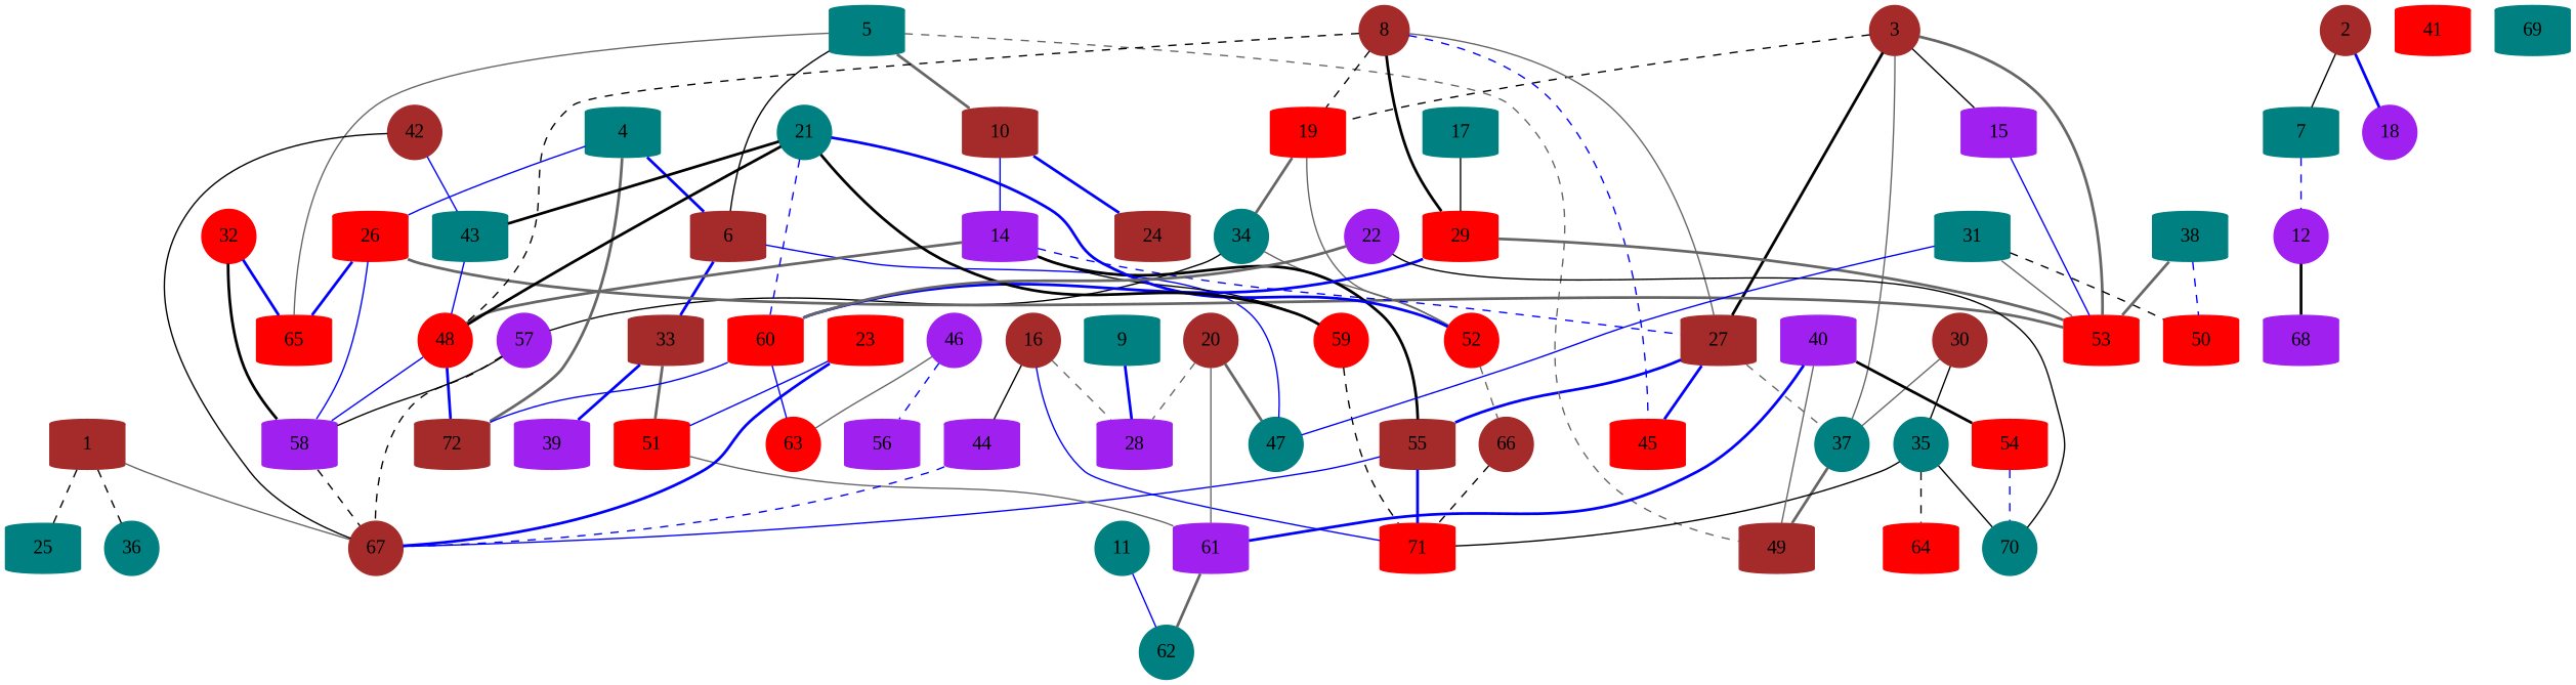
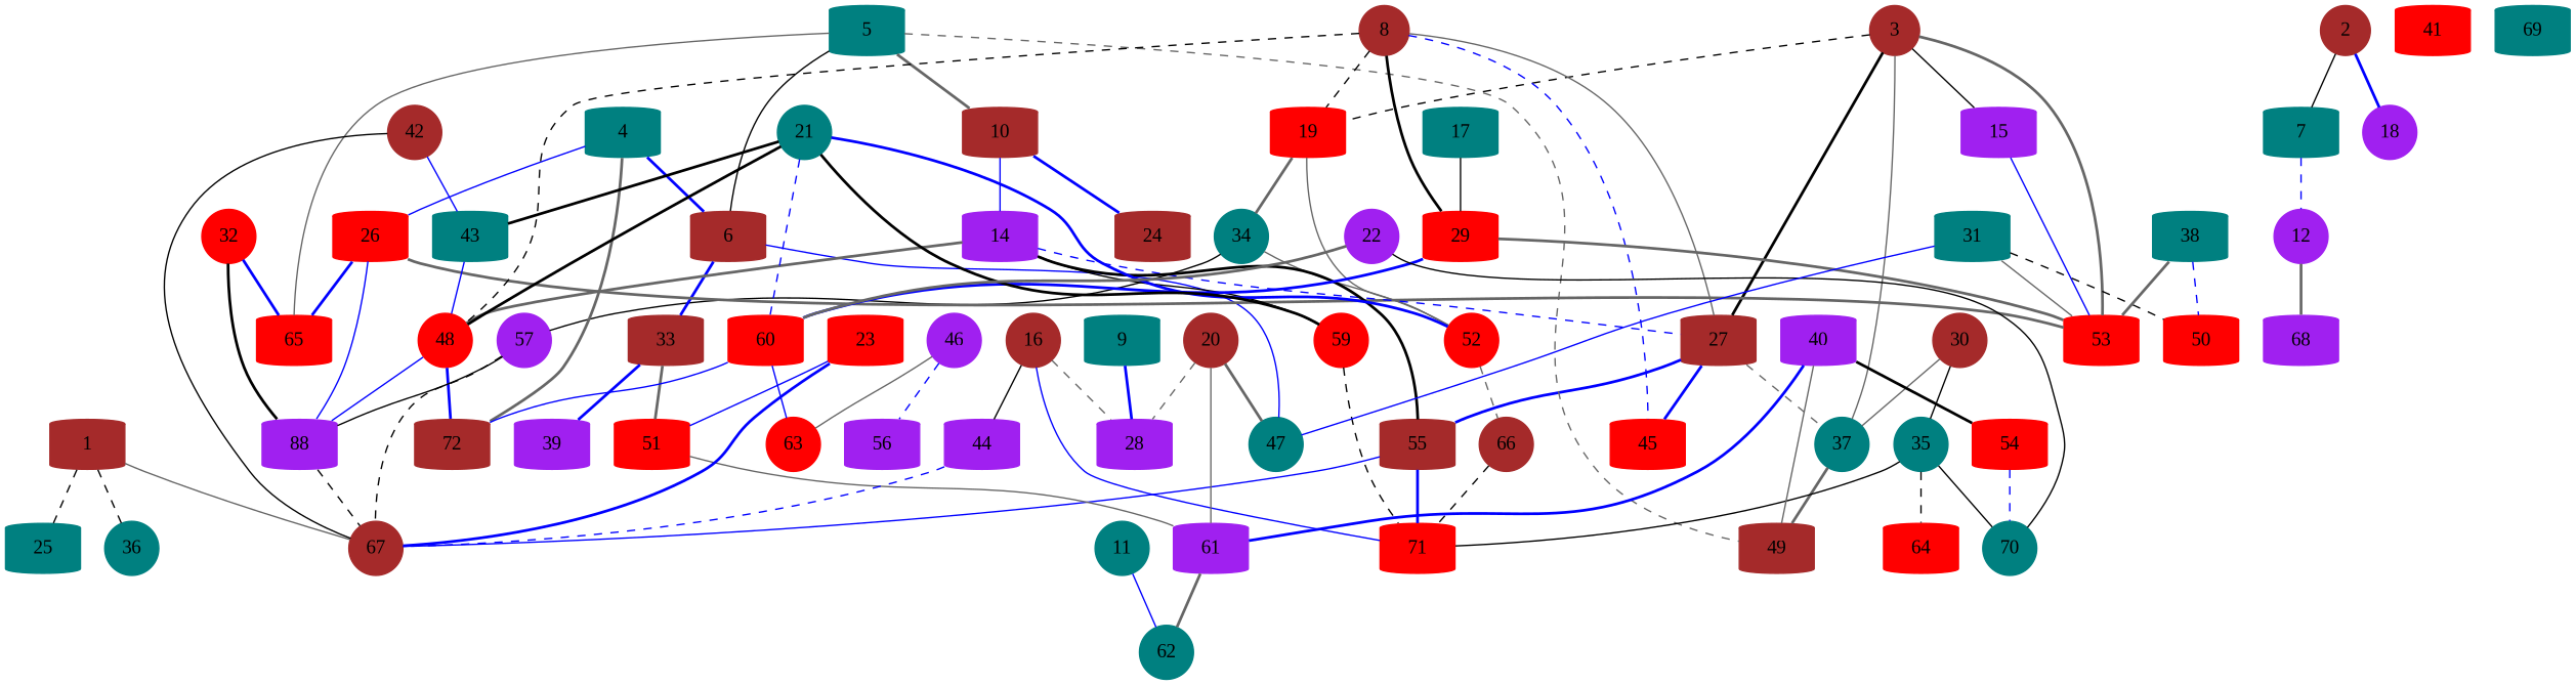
  graph {
    fontname="Liberation Serif"
    node [color=teal fontname="Liberation Serif" shape=cylinder style=filled]
    edge [color=blue fontname="Liberation Serif" style=solid]
    1 [color=brown]
    25
    36 [shape=circle]
    67 [color=brown shape=circle]
    2 [color=brown shape=circle]
    7
    18 [color=purple shape=circle]
    12 [color=purple shape=circle]
    3 [color=brown shape=circle]
    15 [color=purple]
    19 [color=red]
    27 [color=brown]
    37 [shape=circle]
    53 [color=red]
    34 [shape=circle]
    52 [color=red shape=circle]
    45 [color=red]
    55 [color=brown]
    49 [color=brown]
    6 [color=brown]
    4
    26 [color=red]
    72 [color=brown]
    33 [color=brown]
    47 [shape=circle]
    65 [color=red]
-   58 [color=purple]
+   58 [color=purple label=88]
    5
    10 [color=brown]
    14 [color=purple]
    24 [color=brown]
    51 [color=red]
    39 [color=purple]
    68 [color=purple]
    8 [color=brown shape=circle]
    29 [color=red]
    48 [color=red shape=circle]
    60 [color=red]
    28 [color=purple]
    9
    59 [color=red shape=circle]
    11 [shape=circle]
    62 [shape=circle]
    50 [color=red]
    71 [color=red]
    16 [color=brown shape=circle]
    44 [color=purple]
    17
    57 [color=purple shape=circle]
    66 [color=brown shape=circle]
    20 [color=brown shape=circle]
    61 [color=purple]
    21 [shape=circle]
    43
    63 [color=red shape=circle]
    22 [color=purple shape=circle]
    70 [shape=circle]
    23 [color=red]
    30 [color=brown shape=circle]
    35 [shape=circle]
    64 [color=red]
    31
    32 [color=red shape=circle]
    38
    40 [color=purple]
    54 [color=red]
    41 [color=red]
    42 [color=brown shape=circle]
    46 [color=purple shape=circle]
    56 [color=purple]
    69
    1 -- 25 [color=black style=dashed]
    1 -- 36 [color=black style=dashed]
    1 -- 67 [color=gray40]
    2 -- 7 [color=black]
    2 -- 18 [style=bold]
    7 -- 12 [style=dashed]
-   12 -- 68 [color=black style=bold]
+   12 -- 68 [color=gray40 style=bold]
    3 -- 15 [color=black]
    3 -- 19 [color=black style=dashed]
    3 -- 27 [color=black style=bold]
    3 -- 37 [color=gray40]
    3 -- 53 [color=gray40 style=bold]
    15 -- 53
    19 -- 34 [color=gray40 style=bold]
    19 -- 52 [color=gray40]
    27 -- 37 [color=gray40 style=dashed]
    27 -- 45 [style=bold]
    27 -- 55 [style=bold]
    37 -- 49 [color=gray40 style=bold]
    34 -- 52 [color=gray40]
    34 -- 57 [color=black]
    52 -- 66 [color=gray40 style=dashed]
    55 -- 67
    55 -- 71 [style=bold]
    6 -- 33 [style=bold]
    6 -- 47
    4 -- 6 [style=bold]
    4 -- 26
    4 -- 72 [color=gray40 style=bold]
    26 -- 53 [color=gray40 style=bold]
    26 -- 65 [style=bold]
    26 -- 58
    33 -- 51 [color=gray40 style=bold]
    33 -- 39 [style=bold]
    58 -- 67 [color=black style=dashed]
    5 -- 49 [color=gray40 style=dashed]
    5 -- 6 [color=black]
    5 -- 65 [color=gray40]
    5 -- 10 [color=gray40 style=bold]
    10 -- 14
    10 -- 24 [style=bold]
    14 -- 27 [style=dashed]
    14 -- 55 [color=black style=bold]
    14 -- 48 [color=gray40 style=bold]
    14 -- 59 [color=black]
    51 -- 61 [color=gray40]
    8 -- 19 [color=black style=dashed]
    8 -- 27 [color=gray40]
    8 -- 45 [style=dashed]
    8 -- 29 [color=black style=bold]
    8 -- 48 [color=black style=dashed]
    29 -- 53 [color=gray40 style=bold]
    29 -- 60 [style=bold]
    48 -- 72 [style=bold]
    48 -- 58
    60 -- 72
    60 -- 63
    9 -- 28 [style=bold]
    59 -- 71 [color=black style=dashed]
    11 -- 62
    16 -- 28 [color=gray40 style=dashed]
    16 -- 71
    16 -- 44 [color=black]
    44 -- 67 [style=dashed]
    17 -- 29 [color=black]
    57 -- 67 [color=black style=dashed]
    57 -- 58 [color=black]
    66 -- 71 [color=black style=dashed]
    20 -- 47 [color=gray40 style=bold]
    20 -- 28 [color=gray40 style=dashed]
    20 -- 61 [color=gray40]
    61 -- 62 [color=gray40 style=bold]
    21 -- 52 [style=bold]
    21 -- 48 [color=black style=bold]
    21 -- 60 [style=dashed]
    21 -- 59 [color=black style=bold]
    21 -- 43 [color=black style=bold]
    43 -- 48
    22 -- 60 [color=gray40 style=bold]
    22 -- 70 [color=black]
    23 -- 67 [style=bold]
    23 -- 51
    30 -- 37 [color=gray40]
    30 -- 35 [color=black]
    35 -- 71 [color=black]
    35 -- 70 [color=black]
    35 -- 64 [color=black style=dashed]
    31 -- 53 [color=gray40]
    31 -- 47
    31 -- 50 [color=black style=dashed]
    32 -- 65 [style=bold]
    32 -- 58 [color=black style=bold]
    38 -- 53 [color=gray40 style=bold]
    38 -- 50 [style=dashed]
    40 -- 49 [color=gray40]
    40 -- 61 [style=bold]
    40 -- 54 [color=black style=bold]
    54 -- 70 [style=dashed]
    42 -- 67 [color=black]
    42 -- 43
    46 -- 63 [color=gray40]
    46 -- 56 [style=dashed]
  }
